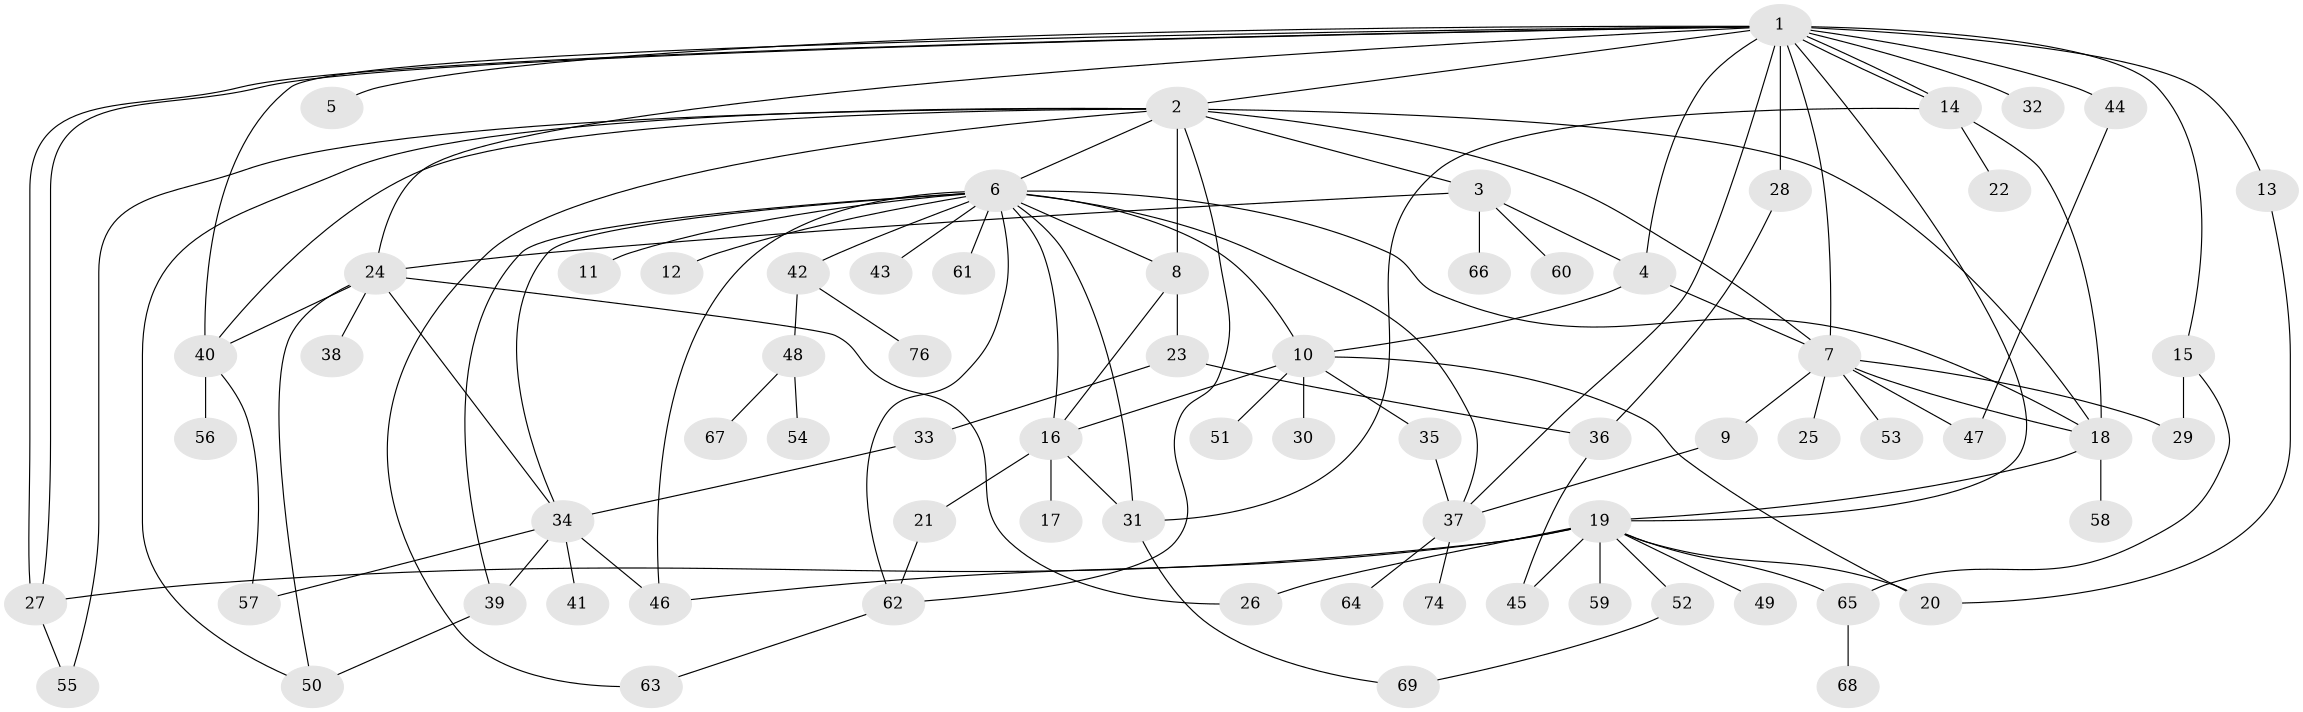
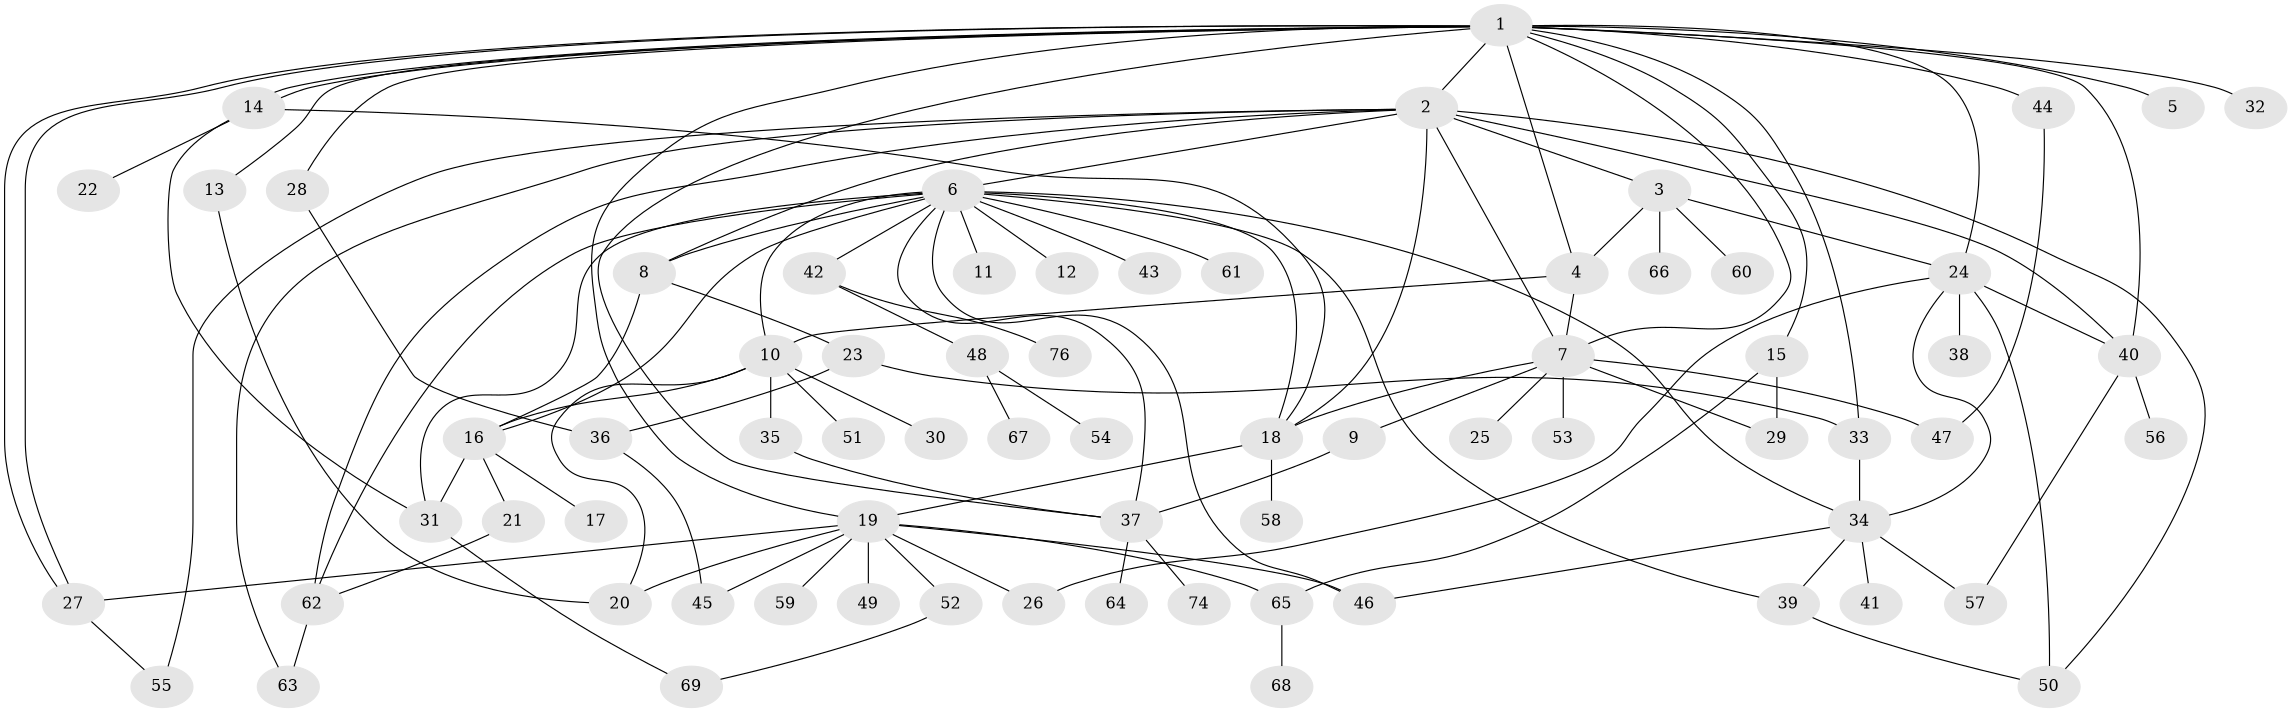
  graph {
    node [color=gray90 style=filled]
    1
    2
    4
    5
    7
    13
    14
    15
    19
    24
    27
    28
    32
    33
    37
    40
    44
    3
    6
    8
    18
    50
    55
    62
    63
    10
    9
    25
    29
    47
    53
    20
    31
    22
    65
    46
    26
    45
    49
    52
    59
    34
    38
    36
    64
    n46 [label=74]
    57
    56
    60
    66
    11
    12
    16
    39
    42
    43
    61
    23
    58
    30
    35
    51
    17
    21
    69
    41
    48
    n68 [label=76]
    68
    54
    67
    1 -- 2
    1 -- 4
    1 -- 5
    1 -- 7
    1 -- 13
    1 -- 14
    1 -- 14
    1 -- 15
    1 -- 19
    1 -- 24
    1 -- 27
    1 -- 27
    1 -- 28
    1 -- 32
+   1 -- 33
    1 -- 37
    1 -- 40
    1 -- 44
    2 -- 7
    2 -- 40
    2 -- 3
    2 -- 6
    2 -- 8
    2 -- 18
    2 -- 50
    2 -- 55
    2 -- 62
    2 -- 63
    4 -- 7
    4 -- 10
    7 -- 18
    7 -- 9
    7 -- 25
    7 -- 29
    7 -- 47
    7 -- 53
    13 -- 20
    14 -- 18
    14 -- 31
    14 -- 22
    15 -- 29
    15 -- 65
    19 -- 27
    19 -- 20
    19 -- 65
    19 -- 46
    19 -- 26
    19 -- 45
    19 -- 49
    19 -- 52
    19 -- 59
    24 -- 40
    24 -- 50
    24 -- 26
    24 -- 34
    24 -- 38
    27 -- 55
    28 -- 36
    33 -- 34
    37 -- 64
    37 -- n46
    40 -- 57
    40 -- 56
    44 -- 47
    3 -- 4
    3 -- 24
    3 -- 60
    3 -- 66
    6 -- 37
    6 -- 8
    6 -- 18
    6 -- 62
    6 -- 10
    6 -- 31
    6 -- 46
    6 -- 34
    6 -- 11
    6 -- 12
    6 -- 16
    6 -- 39
    6 -- 42
    6 -- 43
    6 -- 61
    8 -- 16
    8 -- 23
    18 -- 19
    18 -- 58
    62 -- 63
    10 -- 20
    10 -- 16
    10 -- 30
    10 -- 35
    10 -- 51
    9 -- 37
    31 -- 69
    65 -- 68
    52 -- 69
    34 -- 46
    34 -- 57
    34 -- 39
    34 -- 41
    36 -- 45
    16 -- 31
    16 -- 17
    16 -- 21
    39 -- 50
    42 -- 48
    42 -- n68
    23 -- 33
    23 -- 36
    35 -- 37
    21 -- 62
    48 -- 54
    48 -- 67
  }
